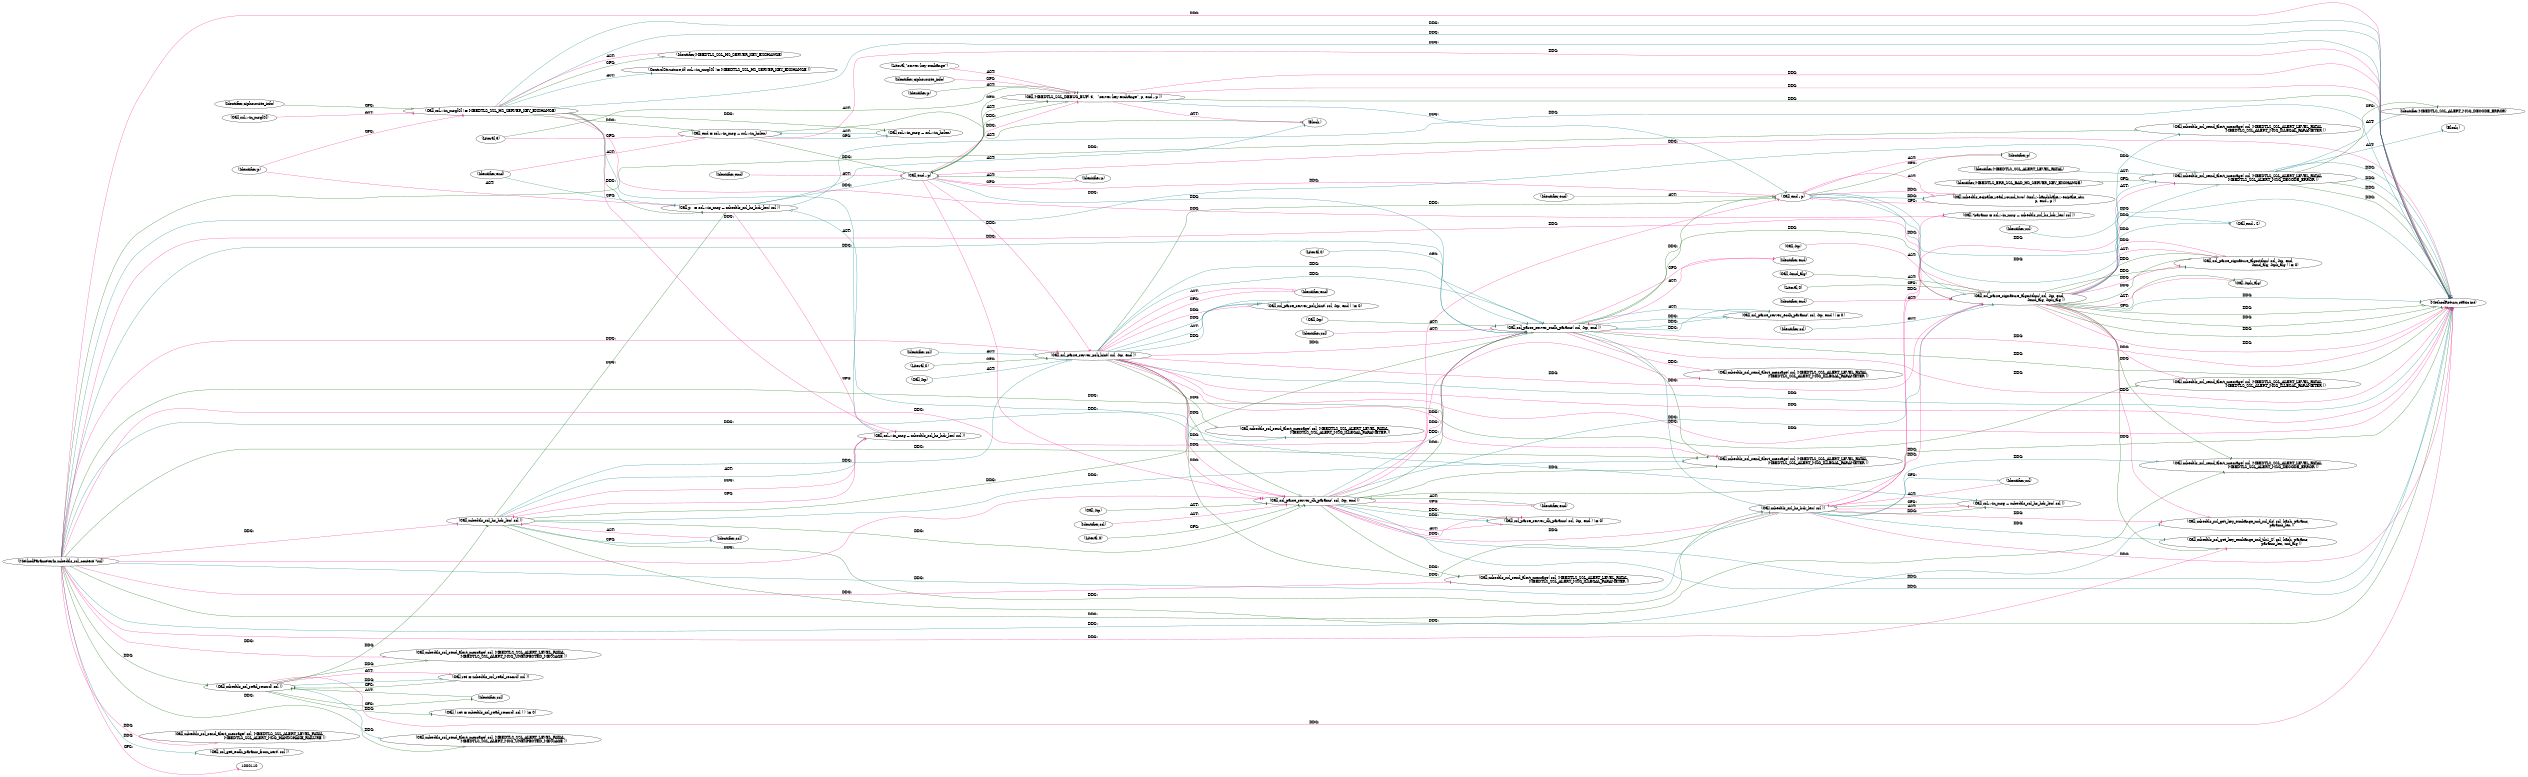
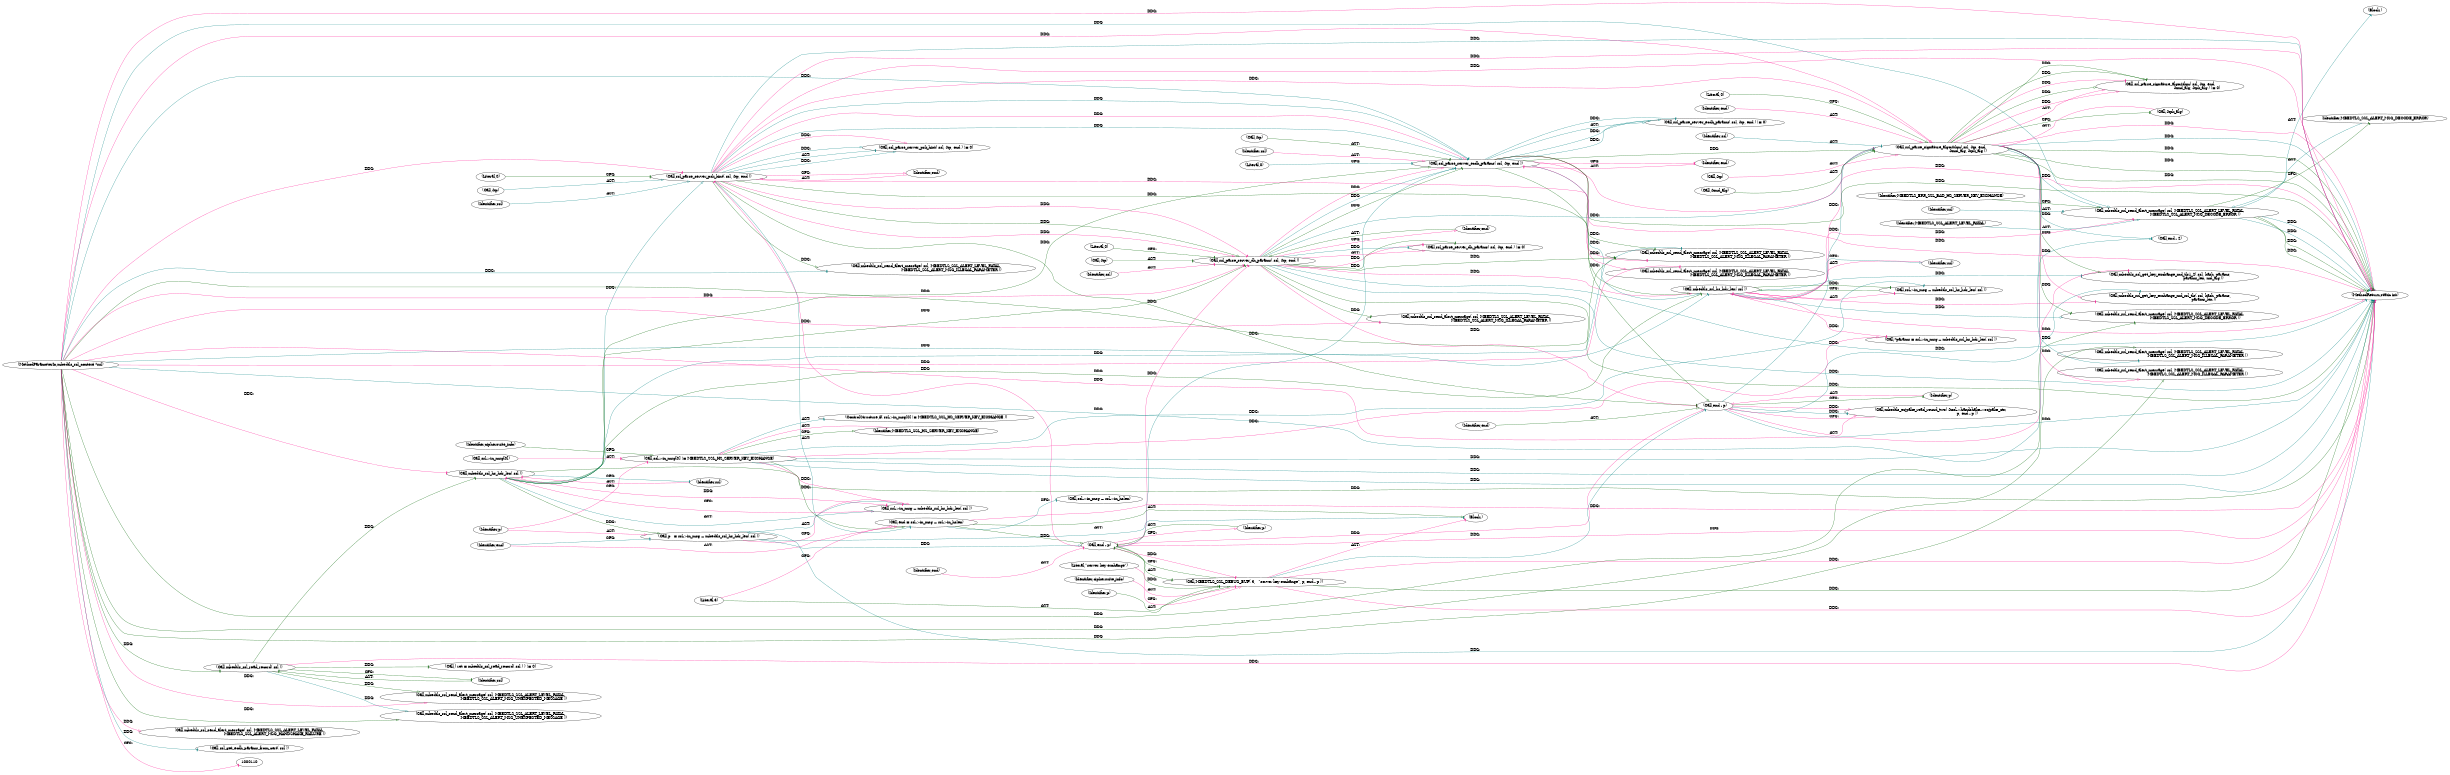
  digraph {
    rankdir=LR
    edge [arrowhead=tee color=deeppink]
    n1 [label="(Call,mbedtls_ssl_send_alert_message( ssl, MBEDTLS_SSL_ALERT_LEVEL_FATAL,\n                                            MBEDTLS_SSL_ALERT_MSG_DECODE_ERROR ))"]
    n2 [label="(Block,)"]
    n3 [label="(Identifier,MBEDTLS_SSL_ALERT_MSG_DECODE_ERROR)"]
    n4 [label="(MethodReturn,static int)"]
    n5 [label="(Call,mbedtls_ssl_hs_hdr_len( ssl ))"]
    n6 [label="(Call,ssl_parse_signature_algorithm( ssl, &p, end,\n                                               &md_alg, &pk_alg ))"]
    n7 [label="(Call,mbedtls_ssl_get_key_exchange_md_tls1_2( ssl, hash, params,\n                                                          params_len, md_alg ))"]
    n8 [label="(Identifier,ssl)"]
    n9 [label="(Call,mbedtls_ssl_get_key_exchange_md_ssl_tls( ssl, hash, params,\n                                                           params_len ))"]
    n10 [label="(Call,*params = ssl->in_msg + mbedtls_ssl_hs_hdr_len( ssl ))"]
    n11 [label="(Call,ssl->in_msg + mbedtls_ssl_hs_hdr_len( ssl ))"]
    n12 [label="(Call,mbedtls_ssl_send_alert_message( ssl, MBEDTLS_SSL_ALERT_LEVEL_FATAL,\n                                            MBEDTLS_SSL_ALERT_MSG_DECODE_ERROR ))"]
    n13 [label="(Call,mbedtls_ssl_send_alert_message( ssl, MBEDTLS_SSL_ALERT_LEVEL_FATAL,\n                                                MBEDTLS_SSL_ALERT_MSG_ILLEGAL_PARAMETER ))"]
    n14 [label="(Call,mbedtls_ssl_send_alert_message( ssl, MBEDTLS_SSL_ALERT_LEVEL_FATAL,\n                                                MBEDTLS_SSL_ALERT_MSG_ILLEGAL_PARAMETER ))"]
    n15 [label="(Call,&pk_alg)"]
    n16 [label="(Call,ssl_parse_signature_algorithm( ssl, &p, end,\n                                               &md_alg, &pk_alg ) != 0)"]
    n17 [label="(Call,end - 2)"]
    n18 [label="(Call,mbedtls_ssl_hs_hdr_len( ssl ))"]
    n19 [label="(Call,ssl_parse_server_dh_params( ssl, &p, end ))"]
    n20 [label="(Call,ssl_parse_server_psk_hint( ssl, &p, end ))"]
    n21 [label="(Call,p   = ssl->in_msg + mbedtls_ssl_hs_hdr_len( ssl ))"]
    n22 [label="(Call,ssl_parse_server_ecdh_params( ssl, &p, end ))"]
    n23 [label="(Call,mbedtls_ssl_send_alert_message( ssl, MBEDTLS_SSL_ALERT_LEVEL_FATAL,\n                                            MBEDTLS_SSL_ALERT_MSG_ILLEGAL_PARAMETER ))"]
    n24 [label="(Identifier,ssl)"]
    n25 [label="(Call,ssl->in_msg + mbedtls_ssl_hs_hdr_len( ssl ))"]
    n26 [label="(Call,mbedtls_ssl_send_alert_message( ssl, MBEDTLS_SSL_ALERT_LEVEL_FATAL,\n                                            MBEDTLS_SSL_ALERT_MSG_ILLEGAL_PARAMETER ))"]
    n27 [label="(Call,end - p)"]
    n28 [label="(Call,ssl_parse_server_dh_params( ssl, &p, end ) != 0)"]
    n29 [label="(Identifier,end)"]
    n30 [label="(Call,mbedtls_ssl_send_alert_message( ssl, MBEDTLS_SSL_ALERT_LEVEL_FATAL,\n                                            MBEDTLS_SSL_ALERT_MSG_ILLEGAL_PARAMETER ))"]
    n31 [label="(Call,ssl_parse_server_psk_hint( ssl, &p, end ) != 0)"]
    n32 [label="(Identifier,end)"]
    n33 [label="(Call,end - p)"]
    n34 [label="(Block,)"]
    n35 [label="(Call,mbedtls_ssl_send_alert_message( ssl, MBEDTLS_SSL_ALERT_LEVEL_FATAL,\n                                            MBEDTLS_SSL_ALERT_MSG_ILLEGAL_PARAMETER ))"]
    n36 [label="(Identifier,end)"]
    n37 [label="(Call,ssl_parse_server_ecdh_params( ssl, &p, end ) != 0)"]
    n38 [label="(Call,mbedtls_ssl_read_record( ssl ))"]
-   n39 [label="(Call,ret = mbedtls_ssl_read_record( ssl ))"]
    n40 [label="(Identifier,ssl)"]
    n41 [label="(Call,mbedtls_ssl_send_alert_message( ssl, MBEDTLS_SSL_ALERT_LEVEL_FATAL,\n                                        MBEDTLS_SSL_ALERT_MSG_UNEXPECTED_MESSAGE ))"]
    n42 [label="(Call,( ret = mbedtls_ssl_read_record( ssl ) ) != 0)"]
    n43 [label="(Call,mbedtls_ssl_send_alert_message( ssl, MBEDTLS_SSL_ALERT_LEVEL_FATAL,\n                                        MBEDTLS_SSL_ALERT_MSG_UNEXPECTED_MESSAGE ))"]
    n44 [label="(MethodParameterIn,mbedtls_ssl_context *ssl)"]
    n45 [label="(Call,mbedtls_ssl_send_alert_message( ssl, MBEDTLS_SSL_ALERT_LEVEL_FATAL,\n                                            MBEDTLS_SSL_ALERT_MSG_HANDSHAKE_FAILURE ))"]
    n46 [label="(Call,ssl_get_ecdh_params_from_cert( ssl ))"]
    1000110
    n48 [label="(Call,mbedtls_ecjpake_read_round_two( &ssl->handshake->ecjpake_ctx,\n                                              p, end - p ))"]
    n49 [label="(Identifier,p)"]
    n50 [label="(Call,MBEDTLS_SSL_DEBUG_BUF( 3,   \"server key exchange\", p, end - p ))"]
    n51 [label="(Identifier,p)"]
    n52 [label="(Call,end = ssl->in_msg + ssl->in_hslen)"]
    n53 [label="(Call,ssl->in_msg + ssl->in_hslen)"]
    n54 [label="(Call,ssl->in_msg[0] != MBEDTLS_SSL_HS_SERVER_KEY_EXCHANGE)"]
    n55 [label="(Identifier,MBEDTLS_SSL_HS_SERVER_KEY_EXCHANGE)"]
    n56 [label="(ControlStructure,if( ssl->in_msg[0] != MBEDTLS_SSL_HS_SERVER_KEY_EXCHANGE ))"]
    n57 [label="(Literal,0)"]
    n58 [label="(Identifier,p)"]
    n59 [label="(Call,&p)"]
    n60 [label="(Literal,\"server key exchange\")"]
    n61 [label="(Identifier,MBEDTLS_ERR_SSL_BAD_HS_SERVER_KEY_EXCHANGE)"]
    n62 [label="(Call,&p)"]
    n63 [label="(Call,&p)"]
    n64 [label="(Call,&p)"]
    n65 [label="(Identifier,ssl)"]
    n66 [label="(Identifier,ssl)"]
    n67 [label="(Identifier,ssl)"]
    n68 [label="(Call,&md_alg)"]
    n69 [label="(Literal,0)"]
    n70 [label="(Identifier,ciphersuite_info)"]
    n71 [label="(Identifier,ssl)"]
    n72 [label="(Identifier,end)"]
    n73 [label="(Identifier,end)"]
    n74 [label="(Call,ssl->in_msg[0])"]
    n75 [label="(Literal,0)"]
    n76 [label="(Literal,0)"]
    n77 [label="(Identifier,ciphersuite_info)"]
    n78 [label="(Identifier,p)"]
    n79 [label="(Identifier,end)"]
    n80 [label="(Identifier,end)"]
    n81 [label="(Identifier,MBEDTLS_SSL_ALERT_LEVEL_FATAL)"]
    n82 [label="(Literal,3)"]
    n83 [label="(Identifier,ssl)"]
    n1 -> n2 [color=teal label="AST: "]
    n1 -> n3 [color=darkgreen label="CFG: "]
    n1 -> n4 [arrowhead=onormal color=teal label="DDG: "]
    n1 -> n4 [color=teal label="DDG: "]
    n1 -> n4 [color=darkgreen label="DDG: "]
    n1 -> n4 [arrowhead=onormal color=darkgreen label="DDG: "]
    n3 -> n1 [arrowhead=onormal color=teal label="AST: "]
    n5 -> n1 [label="DDG: "]
    n5 -> n4 [arrowhead=onormal label="DDG: "]
    n5 -> n6 [label="DDG: "]
    n5 -> n7 [color=teal label="DDG: "]
    n5 -> n8 [arrowhead=onormal color=teal label="CFG: "]
    n5 -> n9 [label="DDG: "]
    n5 -> n10 [label="DDG: "]
    n5 -> n11 [label="AST: "]
    n5 -> n11 [color=darkgreen label="DDG: "]
    n5 -> n12 [arrowhead=onormal color=teal label="DDG: "]
    n6 -> n1 [arrowhead=onormal color=teal label="DDG: "]
    n6 -> n4 [label="DDG: "]
    n6 -> n4 [color=teal label="DDG: "]
    n6 -> n4 [arrowhead=onormal color=darkgreen label="DDG: "]
    n6 -> n4 [arrowhead=onormal color=darkgreen label="DDG: "]
    n6 -> n4 [color=darkgreen label="DDG: "]
    n6 -> n7 [arrowhead=onormal color=darkgreen label="DDG: "]
    n6 -> n9 [arrowhead=onormal label="DDG: "]
    n6 -> n12 [color=darkgreen label="DDG: "]
    n6 -> n13 [color=teal label="DDG: "]
    n6 -> n14 [arrowhead=onormal label="DDG: "]
    n6 -> n15 [color=darkgreen label="CFG: "]
    n6 -> n16 [arrowhead=onormal label="AST: "]
    n6 -> n16 [arrowhead=onormal color=darkgreen label="DDG: "]
    n6 -> n16 [color=darkgreen label="DDG: "]
    n6 -> n16 [label="DDG: "]
    n6 -> n16 [arrowhead=onormal color=darkgreen label="DDG: "]
    n6 -> n16 [arrowhead=onormal label="DDG: "]
    n6 -> n17 [color=teal label="DDG: "]
    n8 -> n5 [label="AST: "]
    n11 -> n5 [arrowhead=onormal color=darkgreen label="CFG: "]
    n15 -> n6 [arrowhead=onormal label="AST: "]
    n18 -> n4 [arrowhead=onormal color=darkgreen label="DDG: "]
    n18 -> n5 [color=darkgreen label="DDG: "]
    n18 -> n19 [color=darkgreen label="DDG: "]
    n18 -> n20 [arrowhead=onormal color=teal label="DDG: "]
    n18 -> n21 [arrowhead=onormal color=darkgreen label="DDG: "]
    n18 -> n22 [arrowhead=onormal color=darkgreen label="DDG: "]
    n18 -> n23 [color=teal label="DDG: "]
    n18 -> n24 [color=teal label="CFG: "]
    n18 -> n25 [arrowhead=onormal color=teal label="AST: "]
    n18 -> n25 [label="DDG: "]
    n19 -> n4 [arrowhead=onormal color=darkgreen label="DDG: "]
    n19 -> n4 [color=teal label="DDG: "]
    n19 -> n4 [arrowhead=onormal color=teal label="DDG: "]
    n19 -> n5 [arrowhead=onormal label="DDG: "]
    n19 -> n6 [arrowhead=onormal color=teal label="DDG: "]
    n19 -> n22 [color=teal label="DDG: "]
    n19 -> n22 [color=darkgreen label="DDG: "]
    n19 -> n22 [arrowhead=onormal label="DDG: "]
    n19 -> n23 [color=darkgreen label="DDG: "]
    n19 -> n26 [color=darkgreen label="DDG: "]
    n19 -> n27 [label="DDG: "]
    n19 -> n28 [arrowhead=onormal label="AST: "]
    n19 -> n28 [label="DDG: "]
    n19 -> n28 [color=darkgreen label="DDG: "]
    n19 -> n28 [color=teal label="DDG: "]
    n19 -> n29 [arrowhead=onormal label="CFG: "]
    n20 -> n4 [color=teal label="DDG: "]
    n20 -> n4 [arrowhead=onormal label="DDG: "]
    n20 -> n4 [label="DDG: "]
    n20 -> n5 [arrowhead=onormal color=darkgreen label="DDG: "]
    n20 -> n6 [arrowhead=onormal label="DDG: "]
    n20 -> n19 [arrowhead=onormal label="DDG: "]
    n20 -> n19 [label="DDG: "]
    n20 -> n19 [arrowhead=onormal color=darkgreen label="DDG: "]
    n20 -> n22 [color=teal label="DDG: "]
    n20 -> n22 [arrowhead=onormal label="DDG: "]
    n20 -> n22 [arrowhead=onormal color=teal label="DDG: "]
    n20 -> n23 [label="DDG: "]
    n20 -> n27 [color=darkgreen label="DDG: "]
    n20 -> n30 [arrowhead=onormal color=darkgreen label="DDG: "]
    n20 -> n31 [color=teal label="AST: "]
    n20 -> n31 [arrowhead=onormal color=teal label="DDG: "]
    n20 -> n31 [arrowhead=onormal label="DDG: "]
    n20 -> n31 [arrowhead=onormal color=teal label="DDG: "]
    n20 -> n32 [arrowhead=onormal label="CFG: "]
    n21 -> n4 [arrowhead=onormal color=teal label="DDG: "]
    n21 -> n25 [arrowhead=onormal label="CFG: "]
    n21 -> n33 [arrowhead=onormal color=teal label="DDG: "]
    n21 -> n34 [color=teal label="AST: "]
    n22 -> n4 [label="DDG: "]
    n22 -> n4 [color=darkgreen label="DDG: "]
    n22 -> n4 [arrowhead=onormal label="DDG: "]
    n22 -> n5 [arrowhead=onormal color=teal label="DDG: "]
    n22 -> n6 [color=darkgreen label="DDG: "]
    n22 -> n23 [color=darkgreen label="DDG: "]
    n22 -> n27 [arrowhead=onormal color=darkgreen label="DDG: "]
    n22 -> n35 [arrowhead=onormal label="DDG: "]
    n22 -> n36 [label="CFG: "]
    n22 -> n37 [arrowhead=onormal color=teal label="AST: "]
    n22 -> n37 [arrowhead=onormal color=teal label="DDG: "]
    n22 -> n37 [arrowhead=onormal color=teal label="DDG: "]
    n22 -> n37 [color=teal label="DDG: "]
    n24 -> n18 [label="AST: "]
    n25 -> n18 [label="CFG: "]
    n25 -> n21 [arrowhead=onormal color=teal label="AST: "]
    n27 -> n4 [color=teal label="DDG: "]
    n27 -> n6 [arrowhead=onormal color=teal label="DDG: "]
    n27 -> n17 [arrowhead=onormal color=teal label="DDG: "]
    n27 -> n48 [arrowhead=onormal label="AST: "]
    n27 -> n48 [arrowhead=onormal label="DDG: "]
    n27 -> n48 [color=teal label="DDG: "]
    n27 -> n49 [color=darkgreen label="CFG: "]
    n29 -> n19 [arrowhead=onormal color=darkgreen label="AST: "]
    n32 -> n20 [arrowhead=onormal label="AST: "]
    n33 -> n4 [arrowhead=onormal label="DDG: "]
    n33 -> n19 [label="DDG: "]
    n33 -> n20 [label="DDG: "]
    n33 -> n22 [arrowhead=onormal color=teal label="DDG: "]
    n33 -> n27 [arrowhead=onormal label="DDG: "]
    n33 -> n50 [color=darkgreen label="AST: "]
    n33 -> n50 [arrowhead=onormal color=darkgreen label="DDG: "]
    n33 -> n50 [label="DDG: "]
    n33 -> n51 [arrowhead=onormal label="CFG: "]
    n36 -> n22 [label="AST: "]
    n38 -> n4 [label="DDG: "]
    n38 -> n18 [color=darkgreen label="DDG: "]
-   n38 -> n39 [arrowhead=onormal label="AST: "]
-   n38 -> n39 [arrowhead=onormal color=teal label="DDG: "]
    n38 -> n40 [color=darkgreen label="CFG: "]
    n38 -> n41 [arrowhead=onormal color=darkgreen label="DDG: "]
    n38 -> n42 [color=darkgreen label="DDG: "]
    n38 -> n43 [arrowhead=onormal color=teal label="DDG: "]
-   n39 -> n38 [color=darkgreen label="CFG: "]
    n40 -> n38 [color=darkgreen label="AST: "]
    n44 -> n1 [arrowhead=onormal color=teal label="DDG: "]
    n44 -> n4 [arrowhead=onormal label="DDG: "]
    n44 -> n5 [color=teal label="DDG: "]
    n44 -> n6 [arrowhead=onormal label="DDG: "]
    n44 -> n7 [label="DDG: "]
    n44 -> n9 [color=teal label="DDG: "]
    n44 -> n12 [color=darkgreen label="DDG: "]
    n44 -> n13 [arrowhead=onormal color=darkgreen label="DDG: "]
    n44 -> n14 [arrowhead=onormal color=darkgreen label="DDG: "]
    n44 -> n18 [label="DDG: "]
    n44 -> n19 [label="DDG: "]
    n44 -> n20 [label="DDG: "]
    n44 -> n22 [color=teal label="DDG: "]
    n44 -> n23 [color=darkgreen label="DDG: "]
    n44 -> n26 [label="DDG: "]
    n44 -> n30 [color=teal label="DDG: "]
    n44 -> n35 [label="DDG: "]
    n44 -> n38 [color=darkgreen label="DDG: "]
    n44 -> n41 [arrowhead=onormal label="DDG: "]
    n44 -> n43 [arrowhead=onormal color=darkgreen label="DDG: "]
    n44 -> n45 [arrowhead=onormal label="DDG: "]
    n44 -> n46 [color=teal label="DDG: "]
    n44 -> 1000110 [label="CFG: "]
    n48 -> n27 [arrowhead=onormal label="CFG: "]
    n49 -> n27 [arrowhead=onormal label="AST: "]
    n50 -> n4 [arrowhead=onormal label="DDG: "]
    n50 -> n4 [arrowhead=onormal label="DDG: "]
    n50 -> n4 [arrowhead=onormal color=darkgreen label="DDG: "]
    n50 -> n27 [color=teal label="DDG: "]
    n50 -> n33 [color=darkgreen label="CFG: "]
    n50 -> n34 [label="AST: "]
    n51 -> n33 [color=darkgreen label="AST: "]
    n52 -> n4 [label="DDG: "]
    n52 -> n33 [arrowhead=onormal color=darkgreen label="DDG: "]
    n52 -> n34 [arrowhead=onormal color=darkgreen label="AST: "]
    n52 -> n53 [color=teal label="CFG: "]
-   n53 -> n52 [color=teal label="AST: "]
+   n20 -> n52 [color=teal label="AST: "]
    n54 -> n4 [color=teal label="DDG: "]
    n54 -> n4 [color=teal label="DDG: "]
    n54 -> n4 [arrowhead=onormal color=teal label="DDG: "]
    n54 -> n10 [arrowhead=onormal label="DDG: "]
    n54 -> n11 [color=teal label="DDG: "]
-   n54 -> n21 [color=darkgreen label="DDG: "]
    n54 -> n25 [label="DDG: "]
    n54 -> n52 [arrowhead=onormal color=darkgreen label="DDG: "]
-   n54 -> n53 [color=darkgreen label="DDG: "]
    n54 -> n55 [arrowhead=onormal color=darkgreen label="CFG: "]
    n54 -> n56 [color=teal label="AST: "]
    n55 -> n54 [arrowhead=onormal label="AST: "]
    n57 -> n19 [color=darkgreen label="CFG: "]
    n58 -> n21 [arrowhead=onormal label="AST: "]
    n58 -> n54 [label="CFG: "]
    n59 -> n6 [arrowhead=onormal label="AST: "]
    n60 -> n50 [label="AST: "]
    n61 -> n1 [arrowhead=onormal color=darkgreen label="CFG: "]
    n62 -> n22 [color=darkgreen label="AST: "]
    n63 -> n20 [arrowhead=onormal color=teal label="AST: "]
    n64 -> n19 [color=darkgreen label="AST: "]
    n65 -> n22 [arrowhead=onormal label="AST: "]
    n66 -> n1 [color=teal label="AST: "]
    n67 -> n20 [arrowhead=onormal color=teal label="AST: "]
    n68 -> n6 [color=darkgreen label="AST: "]
    n69 -> n6 [arrowhead=onormal color=darkgreen label="CFG: "]
    n70 -> n50 [arrowhead=onormal label="CFG: "]
    n71 -> n19 [label="AST: "]
    n72 -> n6 [arrowhead=onormal label="AST: "]
    n73 -> n21 [color=teal label="CFG: "]
    n73 -> n52 [arrowhead=onormal label="AST: "]
    n74 -> n54 [label="AST: "]
    n75 -> n22 [color=teal label="CFG: "]
    n76 -> n20 [color=darkgreen label="CFG: "]
    n77 -> n54 [arrowhead=onormal color=darkgreen label="CFG: "]
    n78 -> n50 [arrowhead=onormal color=darkgreen label="AST: "]
    n79 -> n33 [label="AST: "]
    n80 -> n27 [arrowhead=onormal color=darkgreen label="AST: "]
    n81 -> n1 [arrowhead=onormal color=teal label="AST: "]
    n82 -> n50 [color=darkgreen label="AST: "]
    n82 -> n52 [arrowhead=onormal label="CFG: "]
    n83 -> n6 [color=teal label="AST: "]
  }
